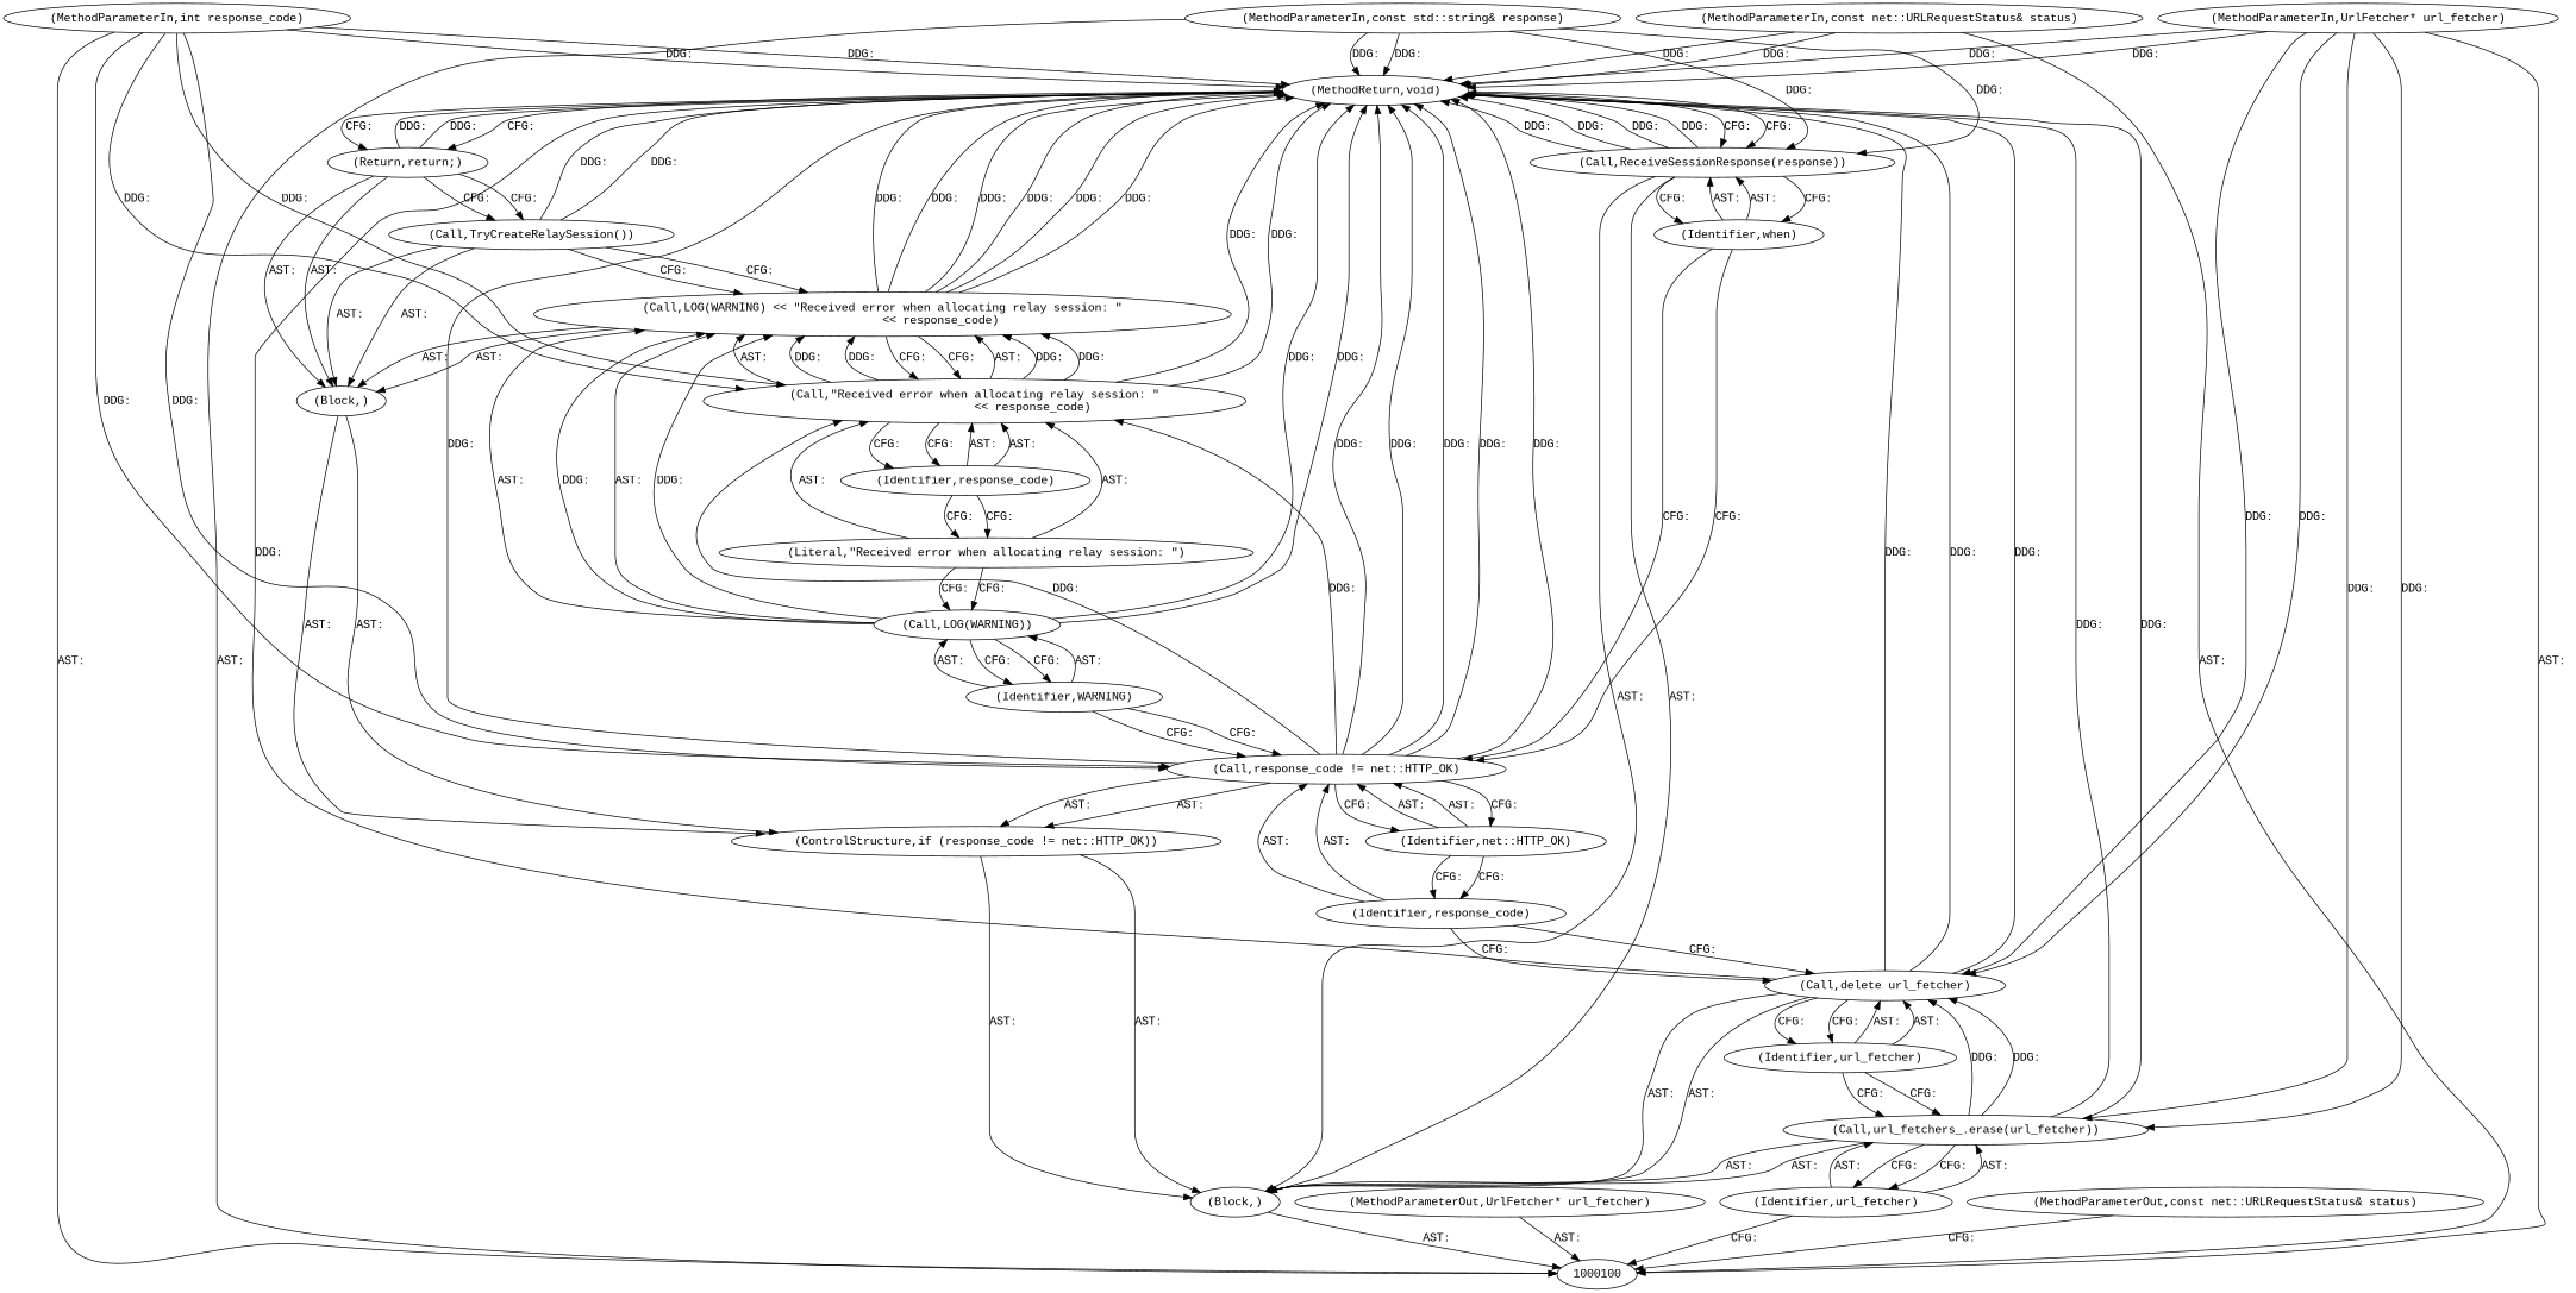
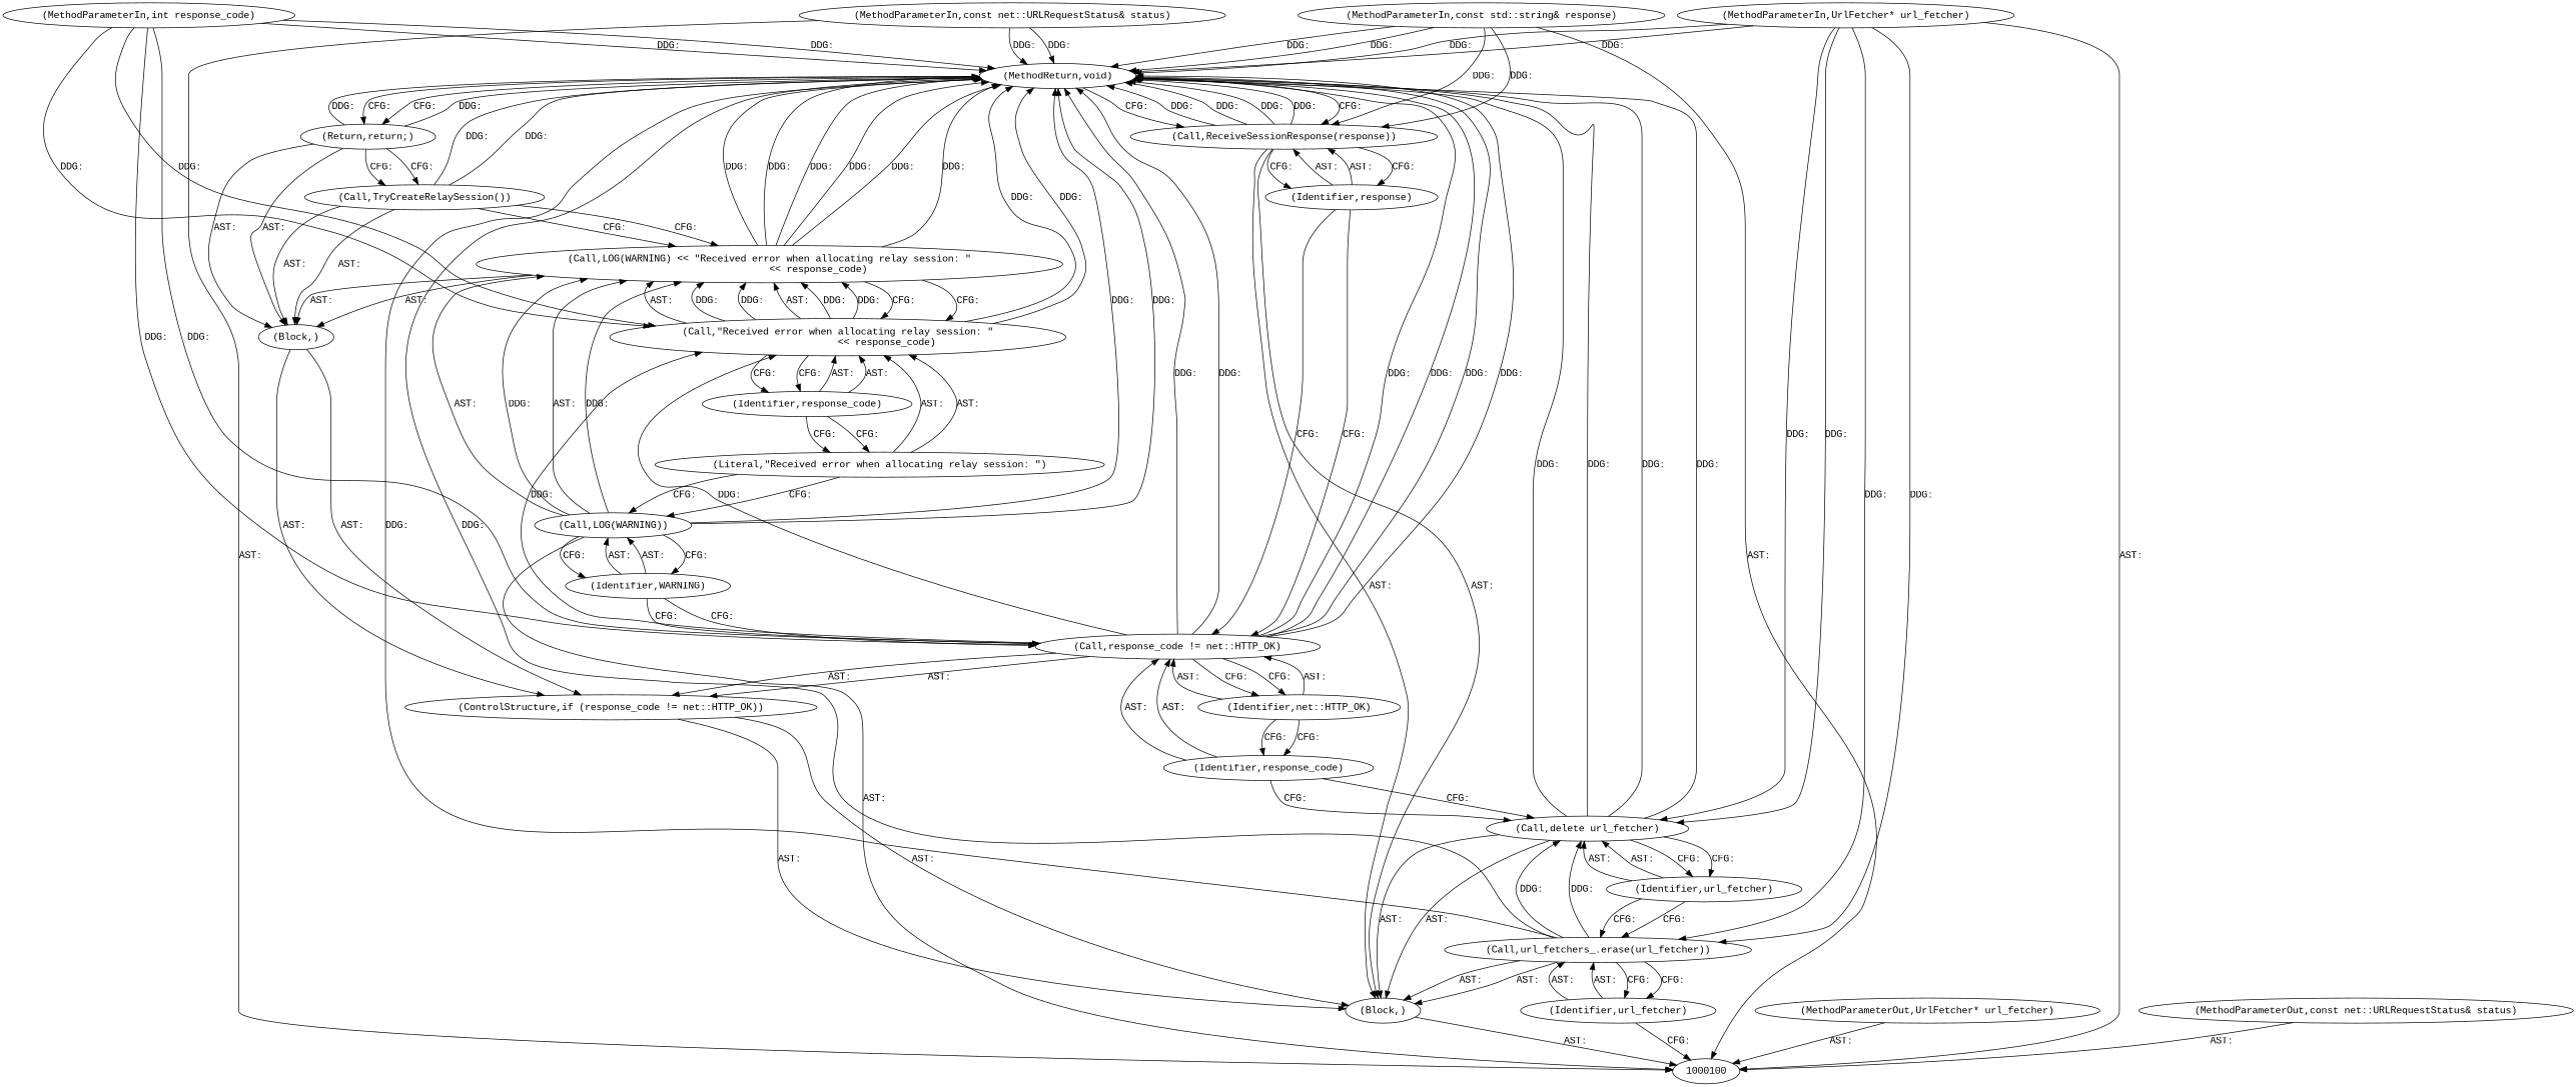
  digraph {
    fontname="Liberation Mono"
    node [fontname="Liberation Mono"]
    edge [fontname="Liberation Mono"]
    n1 [label="(MethodReturn,void)"]
    n2 [label="(Return,return;)"]
    n3 [label="(Call,ReceiveSessionResponse(response))"]
    n4 [label="(Block,)"]
    n5 [label="(Call,TryCreateRelaySession())"]
-   n6 [label="(Identifier,when)"]
+   n6 [label="(Identifier,response)"]
    n7 [label="(Block,)"]
    n8 [label="(Call,\"Received error when allocating relay session: \"\n                 << response_code)"]
    n9 [label="(Call,LOG(WARNING) << \"Received error when allocating relay session: \"\n                 << response_code)"]
    n10 [label="(Identifier,response_code)"]
    n11 [label="(Literal,\"Received error when allocating relay session: \")"]
    n12 [label="(Call,LOG(WARNING))"]
    n13 [label="(Identifier,WARNING)"]
    n14 [label="(ControlStructure,if (response_code != net::HTTP_OK))"]
    n15 [label="(Call,response_code != net::HTTP_OK)"]
    n16 [label="(Identifier,net::HTTP_OK)"]
    1000100
    n18 [label="(MethodParameterIn,UrlFetcher* url_fetcher)"]
    n19 [label="(Call,url_fetchers_.erase(url_fetcher))"]
    n20 [label="(Call,delete url_fetcher)"]
    n21 [label="(Identifier,url_fetcher)"]
    n22 [label="(Identifier,url_fetcher)"]
    n23 [label="(MethodParameterOut,UrlFetcher* url_fetcher)"]
    n24 [label="(MethodParameterIn,const net::URLRequestStatus& status)"]
    n25 [label="(MethodParameterOut,const net::URLRequestStatus& status)"]
    n26 [label="(MethodParameterIn,int response_code)"]
    n27 [label="(MethodParameterIn,const std::string& response)"]
    n28 [label="(Identifier,response_code)"]
    n1 -> n2 [label="CFG: "]
    n1 -> n2 [label="CFG: "]
    n1 -> n3 [label="CFG: "]
    n1 -> n3 [label="CFG: "]
    n2 -> n1 [label="DDG: "]
    n2 -> n1 [label="DDG: "]
    n2 -> n4 [label="AST: "]
    n2 -> n4 [label="AST: "]
    n2 -> n5 [label="CFG: "]
    n2 -> n5 [label="CFG: "]
    n3 -> n1 [label="DDG: "]
    n3 -> n1 [label="DDG: "]
    n3 -> n1 [label="DDG: "]
    n3 -> n1 [label="DDG: "]
    n3 -> n6 [label="CFG: "]
    n3 -> n6 [label="CFG: "]
    n3 -> n7 [label="AST: "]
    n3 -> n7 [label="AST: "]
    n4 -> n14 [label="AST: "]
    n4 -> n14 [label="AST: "]
    n5 -> n1 [label="DDG: "]
    n5 -> n1 [label="DDG: "]
    n5 -> n4 [label="AST: "]
    n5 -> n4 [label="AST: "]
    n5 -> n9 [label="CFG: "]
    n5 -> n9 [label="CFG: "]
    n6 -> n3 [label="AST: "]
    n6 -> n3 [label="AST: "]
    n6 -> n15 [label="CFG: "]
    n6 -> n15 [label="CFG: "]
    n7 -> 1000100 [label="AST: "]
    n8 -> n1 [label="DDG: "]
    n8 -> n1 [label="DDG: "]
    n8 -> n9 [label="AST: "]
    n8 -> n9 [label="DDG: "]
    n8 -> n9 [label="DDG: "]
    n8 -> n9 [label="AST: "]
    n8 -> n9 [label="DDG: "]
    n8 -> n9 [label="DDG: "]
    n8 -> n10 [label="CFG: "]
    n8 -> n10 [label="CFG: "]
    n9 -> n1 [label="DDG: "]
    n9 -> n1 [label="DDG: "]
    n9 -> n1 [label="DDG: "]
    n9 -> n1 [label="DDG: "]
    n9 -> n1 [label="DDG: "]
    n9 -> n1 [label="DDG: "]
    n9 -> n4 [label="AST: "]
    n9 -> n4 [label="AST: "]
    n9 -> n8 [label="CFG: "]
    n9 -> n8 [label="CFG: "]
    n10 -> n8 [label="AST: "]
    n10 -> n8 [label="AST: "]
    n10 -> n11 [label="CFG: "]
    n10 -> n11 [label="CFG: "]
    n11 -> n8 [label="AST: "]
    n11 -> n8 [label="AST: "]
    n11 -> n12 [label="CFG: "]
    n11 -> n12 [label="CFG: "]
    n12 -> n1 [label="DDG: "]
    n12 -> n1 [label="DDG: "]
    n12 -> n9 [label="AST: "]
    n12 -> n9 [label="DDG: "]
    n12 -> n9 [label="AST: "]
    n12 -> n9 [label="DDG: "]
    n12 -> n13 [label="CFG: "]
    n12 -> n13 [label="CFG: "]
    n13 -> n12 [label="AST: "]
    n13 -> n12 [label="AST: "]
    n13 -> n15 [label="CFG: "]
    n13 -> n15 [label="CFG: "]
    n14 -> n7 [label="AST: "]
    n14 -> n7 [label="AST: "]
    n15 -> n1 [label="DDG: "]
    n15 -> n1 [label="DDG: "]
    n15 -> n1 [label="DDG: "]
    n15 -> n1 [label="DDG: "]
    n15 -> n1 [label="DDG: "]
    n15 -> n1 [label="DDG: "]
    n15 -> n8 [label="DDG: "]
    n15 -> n8 [label="DDG: "]
    n15 -> n14 [label="AST: "]
    n15 -> n14 [label="AST: "]
    n15 -> n16 [label="CFG: "]
    n15 -> n16 [label="CFG: "]
    n16 -> n15 [label="AST: "]
    n16 -> n15 [label="AST: "]
    n16 -> n28 [label="CFG: "]
    n16 -> n28 [label="CFG: "]
    n18 -> n1 [label="DDG: "]
    n18 -> n1 [label="DDG: "]
    n18 -> 1000100 [label="AST: "]
    n18 -> n19 [label="DDG: "]
    n18 -> n19 [label="DDG: "]
    n18 -> n20 [label="DDG: "]
    n18 -> n20 [label="DDG: "]
    n19 -> n1 [label="DDG: "]
    n19 -> n1 [label="DDG: "]
    n19 -> n7 [label="AST: "]
    n19 -> n7 [label="AST: "]
    n19 -> n20 [label="DDG: "]
    n19 -> n20 [label="DDG: "]
    n19 -> n21 [label="CFG: "]
    n19 -> n21 [label="CFG: "]
    n20 -> n1 [label="DDG: "]
    n20 -> n1 [label="DDG: "]
    n20 -> n1 [label="DDG: "]
    n20 -> n1 [label="DDG: "]
    n20 -> n7 [label="AST: "]
    n20 -> n7 [label="AST: "]
    n20 -> n22 [label="CFG: "]
    n20 -> n22 [label="CFG: "]
    n21 -> 1000100 [label="CFG: "]
    n21 -> n19 [label="AST: "]
    n21 -> n19 [label="AST: "]
    n22 -> n19 [label="CFG: "]
    n22 -> n19 [label="CFG: "]
    n22 -> n20 [label="AST: "]
    n22 -> n20 [label="AST: "]
    n23 -> 1000100 [label="AST: "]
    n24 -> n1 [label="DDG: "]
    n24 -> n1 [label="DDG: "]
    n24 -> 1000100 [label="AST: "]
-   n25 -> 1000100 [label="CFG: "]
+   n25 -> 1000100 [label="AST: "]
    n26 -> n1 [label="DDG: "]
    n26 -> n1 [label="DDG: "]
    n26 -> n8 [label="DDG: "]
    n26 -> n8 [label="DDG: "]
    n26 -> n15 [label="DDG: "]
    n26 -> n15 [label="DDG: "]
-   n26 -> 1000100 [label="AST: "]
+   n12 -> 1000100 [label="AST: "]
    n27 -> n1 [label="DDG: "]
    n27 -> n1 [label="DDG: "]
    n27 -> n3 [label="DDG: "]
    n27 -> n3 [label="DDG: "]
    n27 -> 1000100 [label="AST: "]
    n28 -> n15 [label="AST: "]
    n28 -> n15 [label="AST: "]
    n28 -> n20 [label="CFG: "]
    n28 -> n20 [label="CFG: "]
  }
